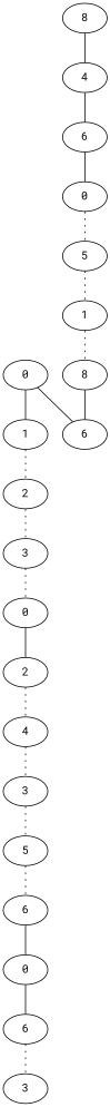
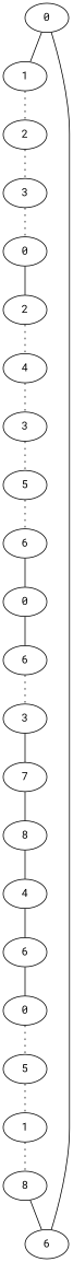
  graph {
    fontname="Roboto Mono"
    node [fontname="Roboto Mono"]
    edge [fontname="Roboto Mono"]
    n1 [label=0]
    n2 [label=1]
    n3 [label=6]
    n4 [label=2]
    n5 [label=3]
    n6 [label=0]
    n7 [label=2]
    n8 [label=4]
    n9 [label=3]
    n10 [label=5]
    n11 [label=6]
    n12 [label=0]
    n13 [label=6]
    n14 [label=3]
+   n15 [label=7]
    n16 [label=8]
    n17 [label=4]
    n18 [label=6]
    n19 [label=0]
    n20 [label=5]
    n21 [label=1]
    n22 [label=8]
    n1 -- n2
    n1 -- n3
    n2 -- n4 [style=dotted]
    n4 -- n5 [style=dotted]
    n5 -- n6 [style=dotted]
    n6 -- n7
    n7 -- n8 [style=dotted]
    n8 -- n9 [style=dotted]
    n9 -- n10 [style=dotted]
    n10 -- n11 [style=dotted]
    n11 -- n12
    n12 -- n13
    n13 -- n14 [style=dotted]
+   n14 -- n15
+   n15 -- n16
    n16 -- n17
    n17 -- n18
    n18 -- n19
    n19 -- n20 [style=dotted]
    n20 -- n21 [style=dotted]
    n21 -- n22 [style=dotted]
    n22 -- n3
  }
